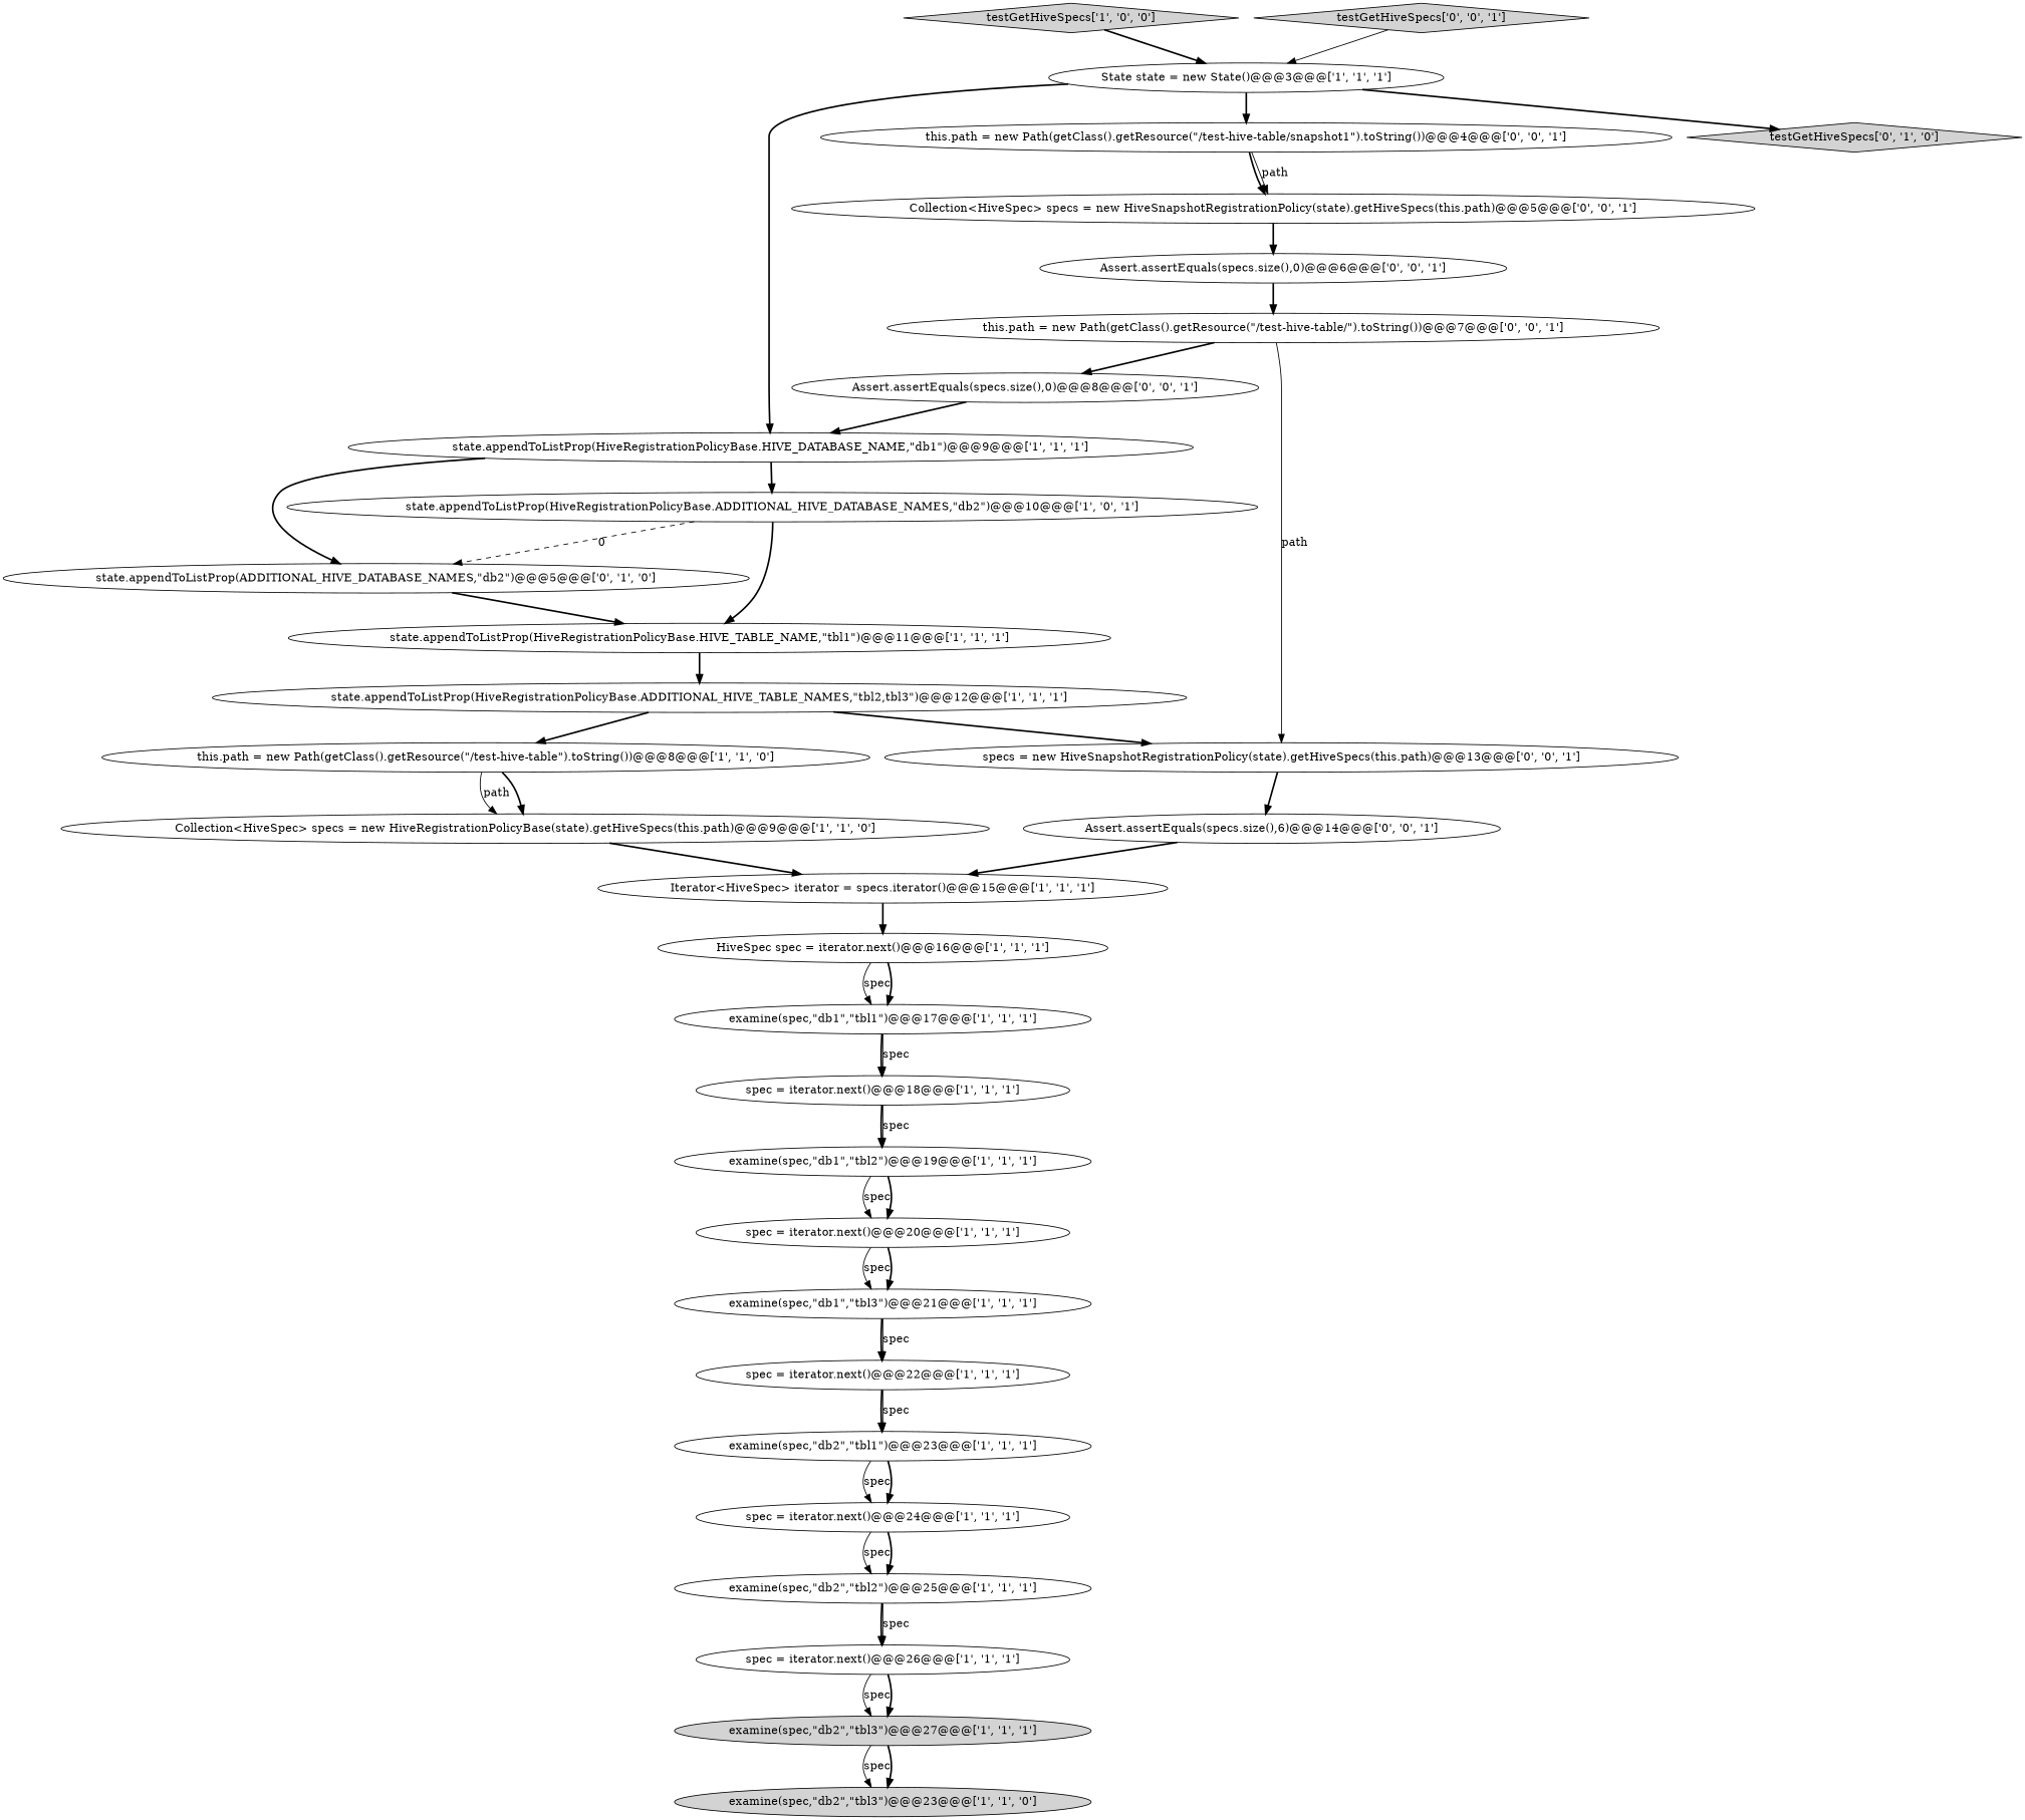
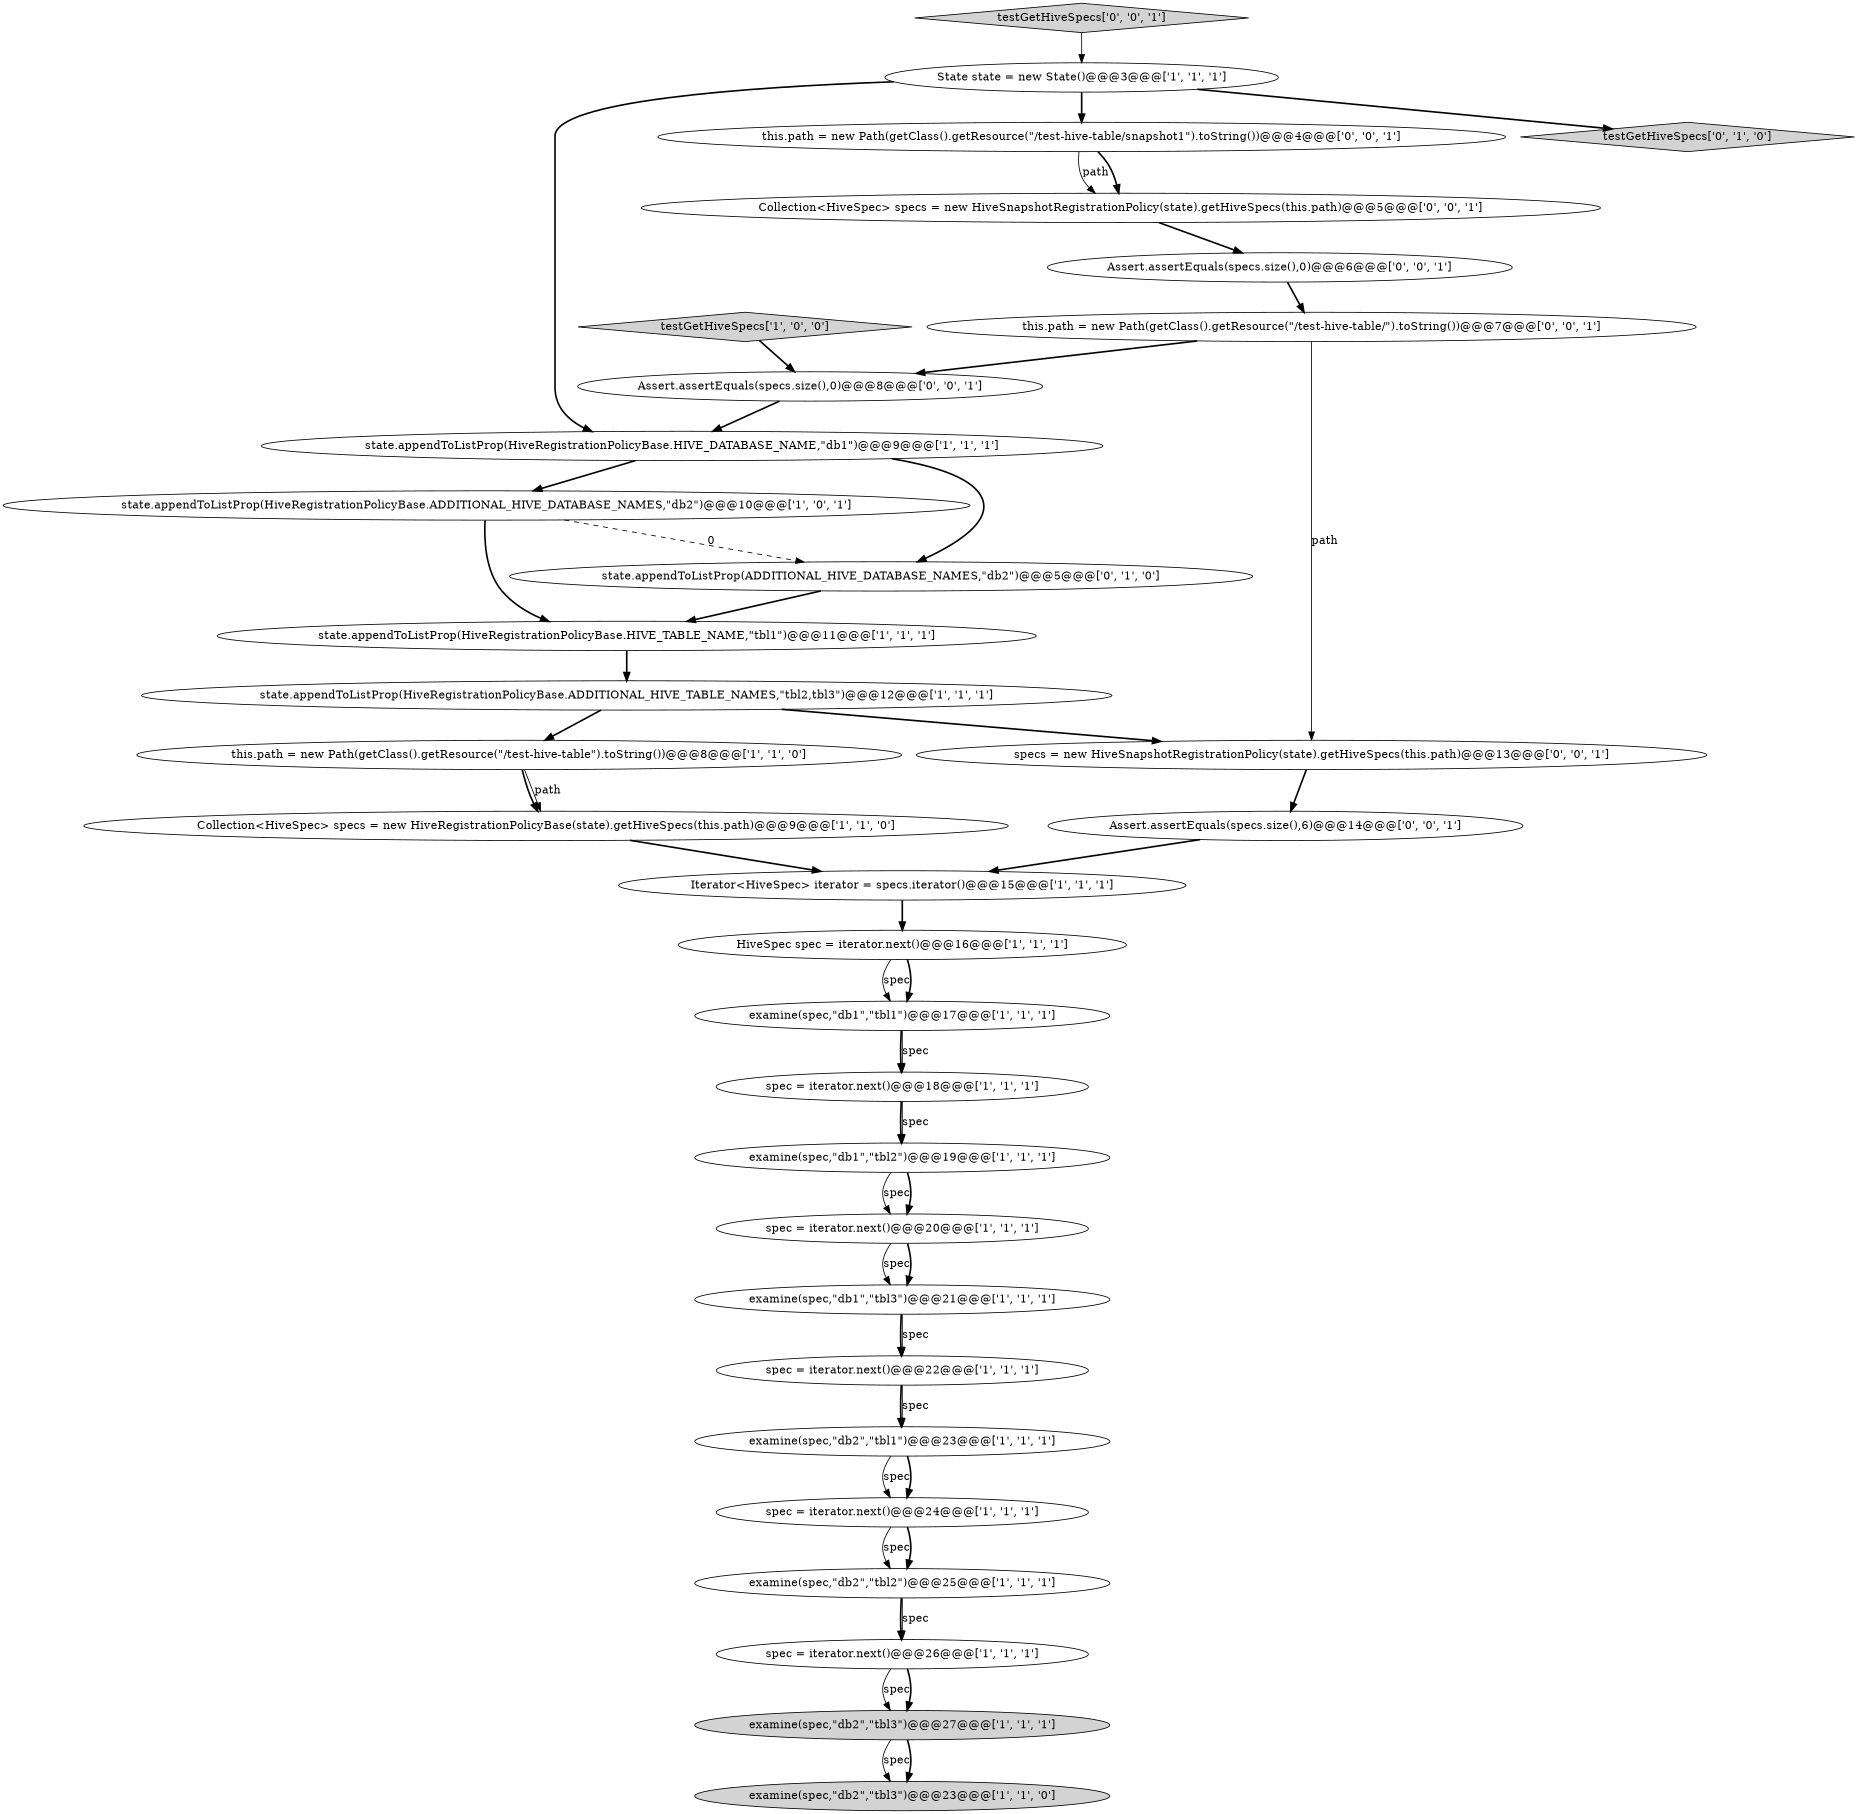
  digraph {
    node [fillcolor=white shape=ellipse style=filled]
    edge [style=bold]
    n1 [label="Collection<HiveSpec> specs = new HiveRegistrationPolicyBase(state).getHiveSpecs(this.path)@@@9@@@['1', '1', '0']"]
    n2 [label="Iterator<HiveSpec> iterator = specs.iterator()@@@15@@@['1', '1', '1']"]
    n3 [label="HiveSpec spec = iterator.next()@@@16@@@['1', '1', '1']"]
    n4 [label="state.appendToListProp(HiveRegistrationPolicyBase.HIVE_DATABASE_NAME,\"db1\")@@@9@@@['1', '1', '1']"]
    n5 [label="state.appendToListProp(HiveRegistrationPolicyBase.ADDITIONAL_HIVE_DATABASE_NAMES,\"db2\")@@@10@@@['1', '0', '1']"]
    n6 [label="state.appendToListProp(ADDITIONAL_HIVE_DATABASE_NAMES,\"db2\")@@@5@@@['0', '1', '0']"]
    n7 [label="state.appendToListProp(HiveRegistrationPolicyBase.HIVE_TABLE_NAME,\"tbl1\")@@@11@@@['1', '1', '1']"]
    n8 [label="State state = new State()@@@3@@@['1', '1', '1']"]
    n9 [label="this.path = new Path(getClass().getResource(\"/test-hive-table/snapshot1\").toString())@@@4@@@['0', '0', '1']"]
    n10 [fillcolor=lightgray label="testGetHiveSpecs['0', '1', '0']" shape=diamond]
    n11 [label="Collection<HiveSpec> specs = new HiveSnapshotRegistrationPolicy(state).getHiveSpecs(this.path)@@@5@@@['0', '0', '1']"]
    n12 [label="examine(spec,\"db1\",\"tbl2\")@@@19@@@['1', '1', '1']"]
    n13 [label="spec = iterator.next()@@@20@@@['1', '1', '1']"]
    n14 [label="examine(spec,\"db1\",\"tbl3\")@@@21@@@['1', '1', '1']"]
    n15 [label="spec = iterator.next()@@@18@@@['1', '1', '1']"]
    n16 [label="this.path = new Path(getClass().getResource(\"/test-hive-table\").toString())@@@8@@@['1', '1', '0']"]
    n17 [label="state.appendToListProp(HiveRegistrationPolicyBase.ADDITIONAL_HIVE_TABLE_NAMES,\"tbl2,tbl3\")@@@12@@@['1', '1', '1']"]
    n18 [label="specs = new HiveSnapshotRegistrationPolicy(state).getHiveSpecs(this.path)@@@13@@@['0', '0', '1']"]
    n19 [label="Assert.assertEquals(specs.size(),6)@@@14@@@['0', '0', '1']"]
    n20 [fillcolor=lightgray label="examine(spec,\"db2\",\"tbl3\")@@@27@@@['1', '1', '1']"]
    n21 [fillcolor=lightgray label="examine(spec,\"db2\",\"tbl3\")@@@23@@@['1', '1', '0']"]
    n22 [label="examine(spec,\"db1\",\"tbl1\")@@@17@@@['1', '1', '1']"]
    n23 [label="Assert.assertEquals(specs.size(),0)@@@8@@@['0', '0', '1']"]
    n24 [label="spec = iterator.next()@@@24@@@['1', '1', '1']"]
    n25 [label="examine(spec,\"db2\",\"tbl2\")@@@25@@@['1', '1', '1']"]
    n26 [label="spec = iterator.next()@@@26@@@['1', '1', '1']"]
    n27 [label="spec = iterator.next()@@@22@@@['1', '1', '1']"]
    n28 [fillcolor=lightgray label="testGetHiveSpecs['1', '0', '0']" shape=diamond]
    n29 [label="examine(spec,\"db2\",\"tbl1\")@@@23@@@['1', '1', '1']"]
    n30 [label="Assert.assertEquals(specs.size(),0)@@@6@@@['0', '0', '1']"]
    n31 [label="this.path = new Path(getClass().getResource(\"/test-hive-table/\").toString())@@@7@@@['0', '0', '1']"]
    n32 [fillcolor=lightgray label="testGetHiveSpecs['0', '0', '1']" shape=diamond]
    n1 -> n2
    n2 -> n3
    n3 -> n22 [label=spec style=solid]
    n3 -> n22
    n4 -> n5
    n4 -> n6
    n5 -> n6 [label=0 style=dashed]
    n5 -> n7
    n6 -> n7
    n7 -> n17
    n8 -> n4
    n8 -> n9
    n8 -> n10
    n9 -> n11 [label=path style=solid]
    n9 -> n11
    n11 -> n30
    n12 -> n13 [label=spec style=solid]
    n12 -> n13
    n13 -> n14 [label=spec style=solid]
    n13 -> n14
    n14 -> n27
    n14 -> n27 [label=spec style=solid]
    n15 -> n12
    n15 -> n12 [label=spec style=solid]
    n16 -> n1
    n16 -> n1 [label=path style=solid]
    n17 -> n16
    n17 -> n18
    n18 -> n19
    n19 -> n2
    n20 -> n21 [label=spec style=solid]
    n20 -> n21
    n22 -> n15
    n22 -> n15 [label=spec style=solid]
    n23 -> n4
    n24 -> n25 [label=spec style=solid]
    n24 -> n25
    n25 -> n26
    n25 -> n26 [label=spec style=solid]
    n26 -> n20 [label=spec style=solid]
    n26 -> n20
    n27 -> n29
    n27 -> n29 [label=spec style=solid]
-   n28 -> n8
+   n28 -> n23
    n29 -> n24 [label=spec style=solid]
    n29 -> n24
    n30 -> n31
    n31 -> n18 [label=path style=solid]
    n31 -> n23
    n32 -> n8 [style=solid]
  }
